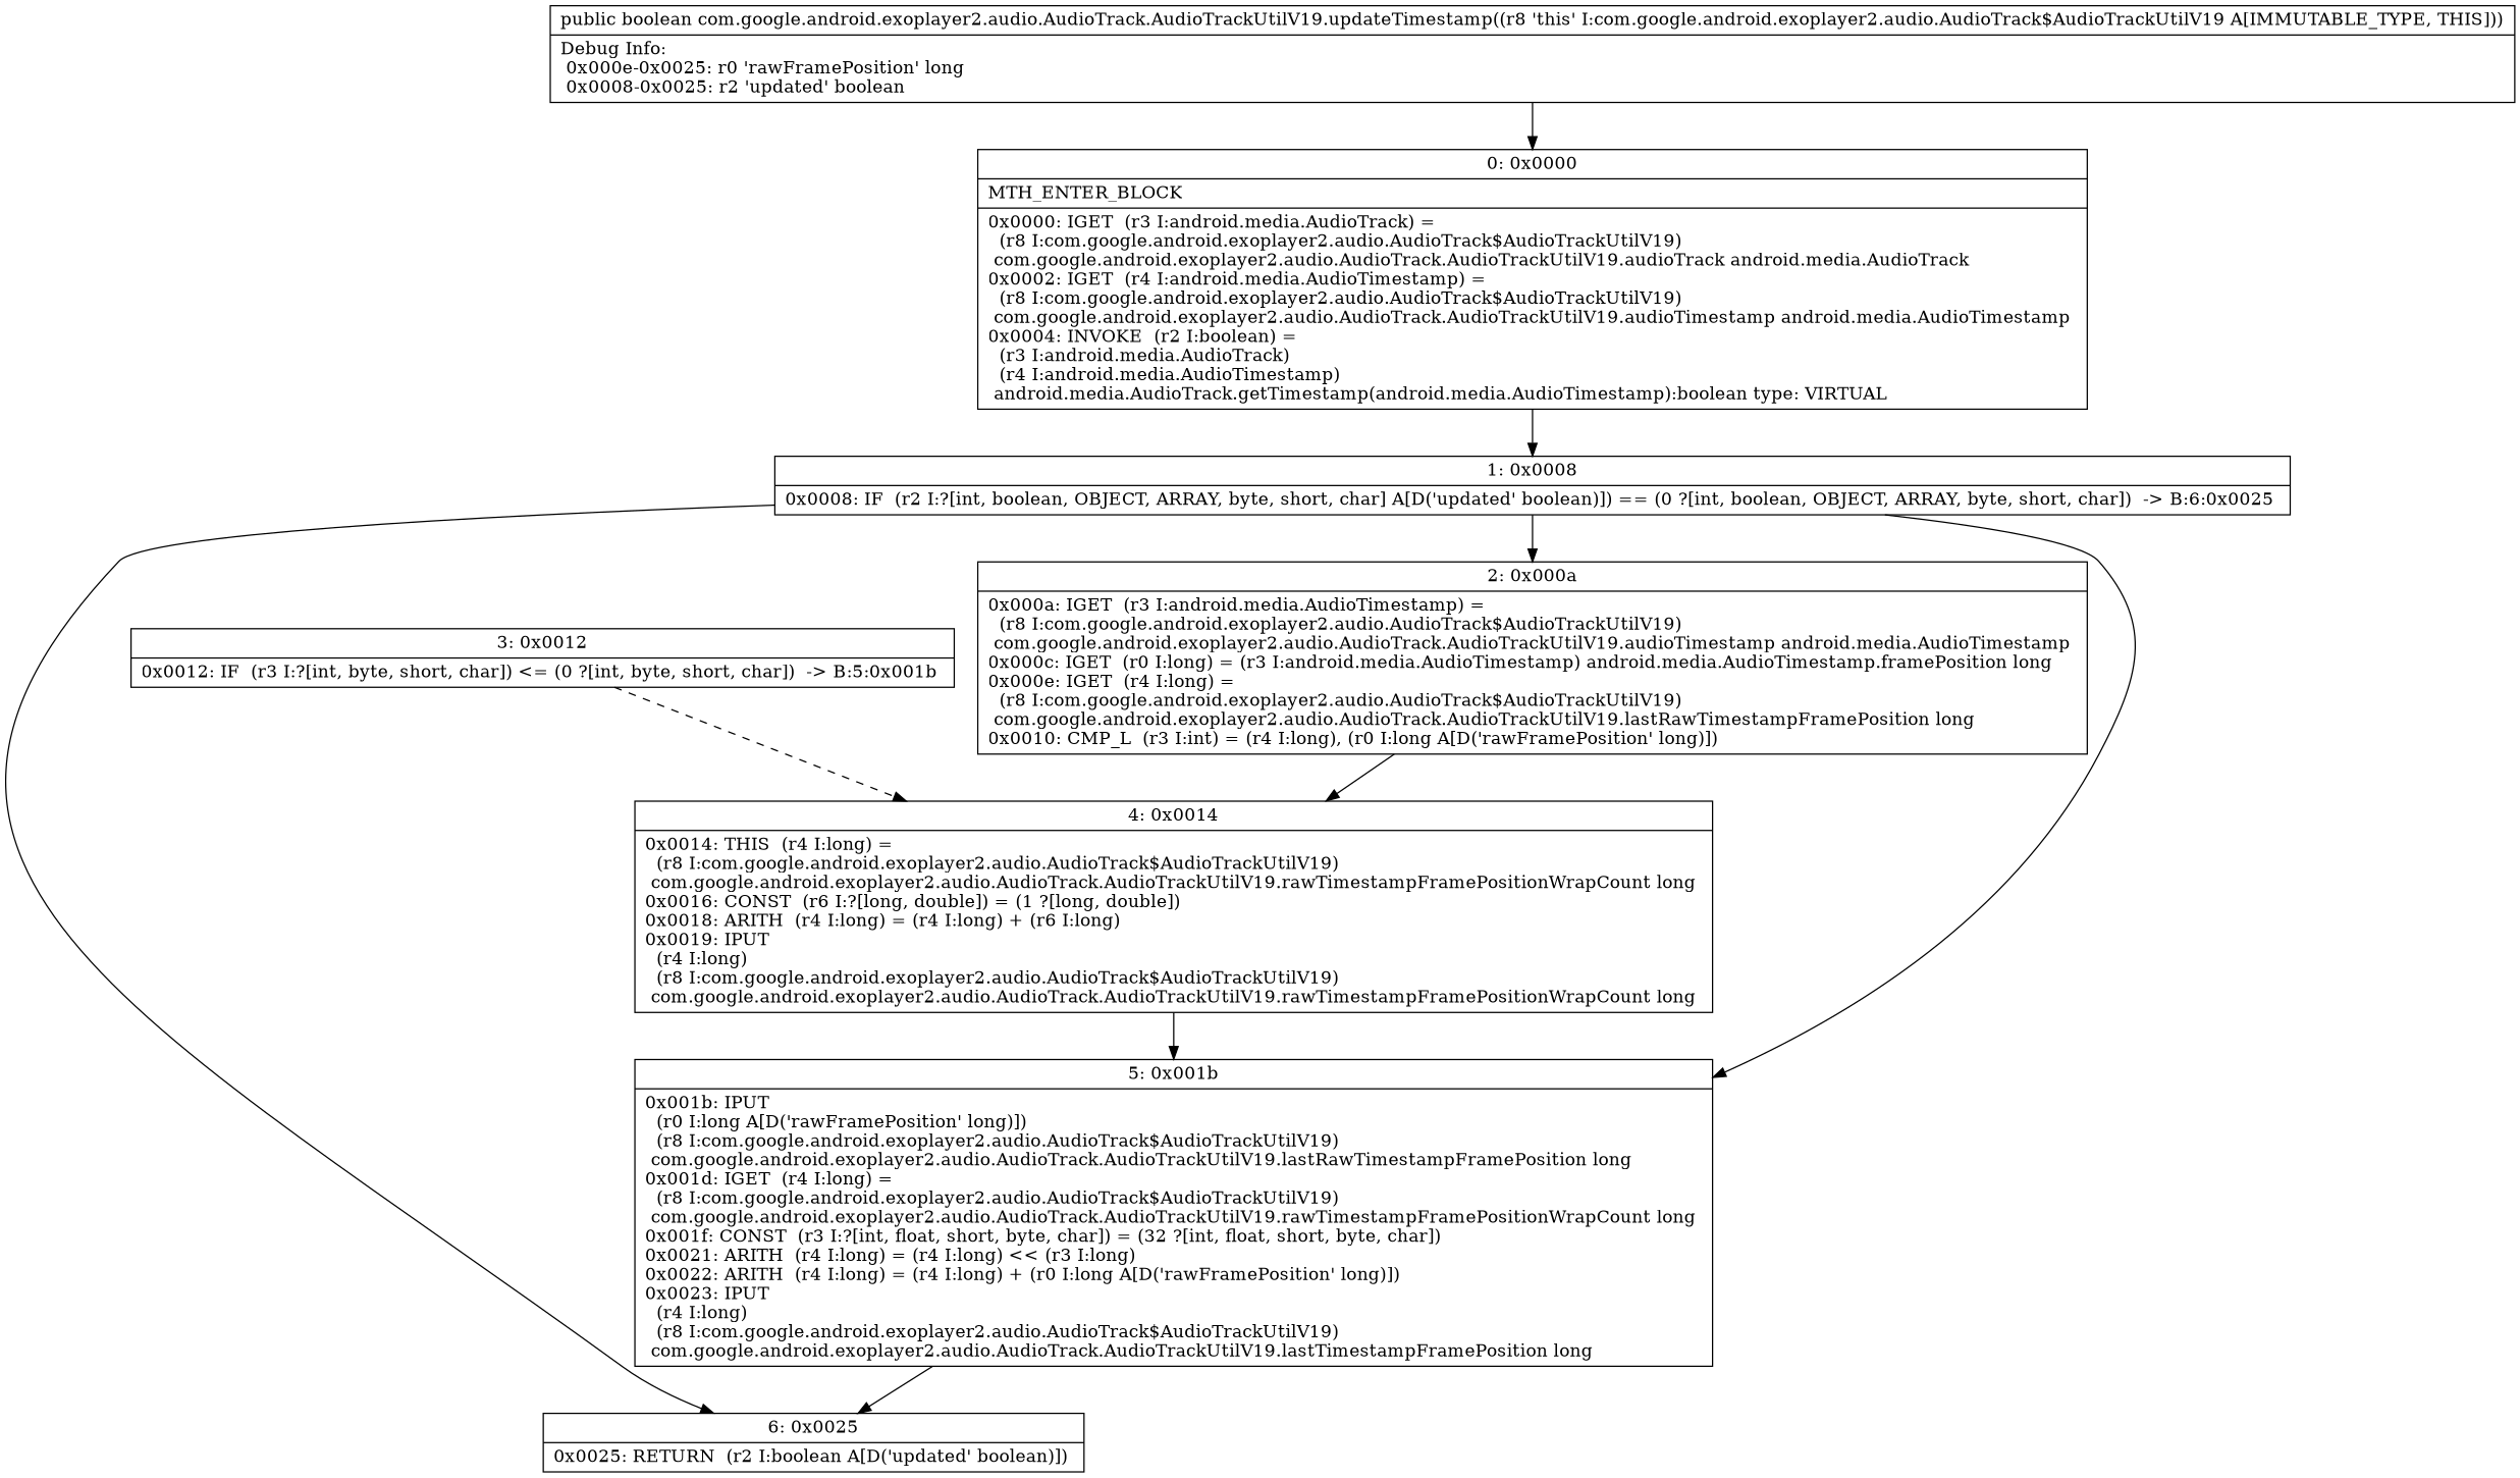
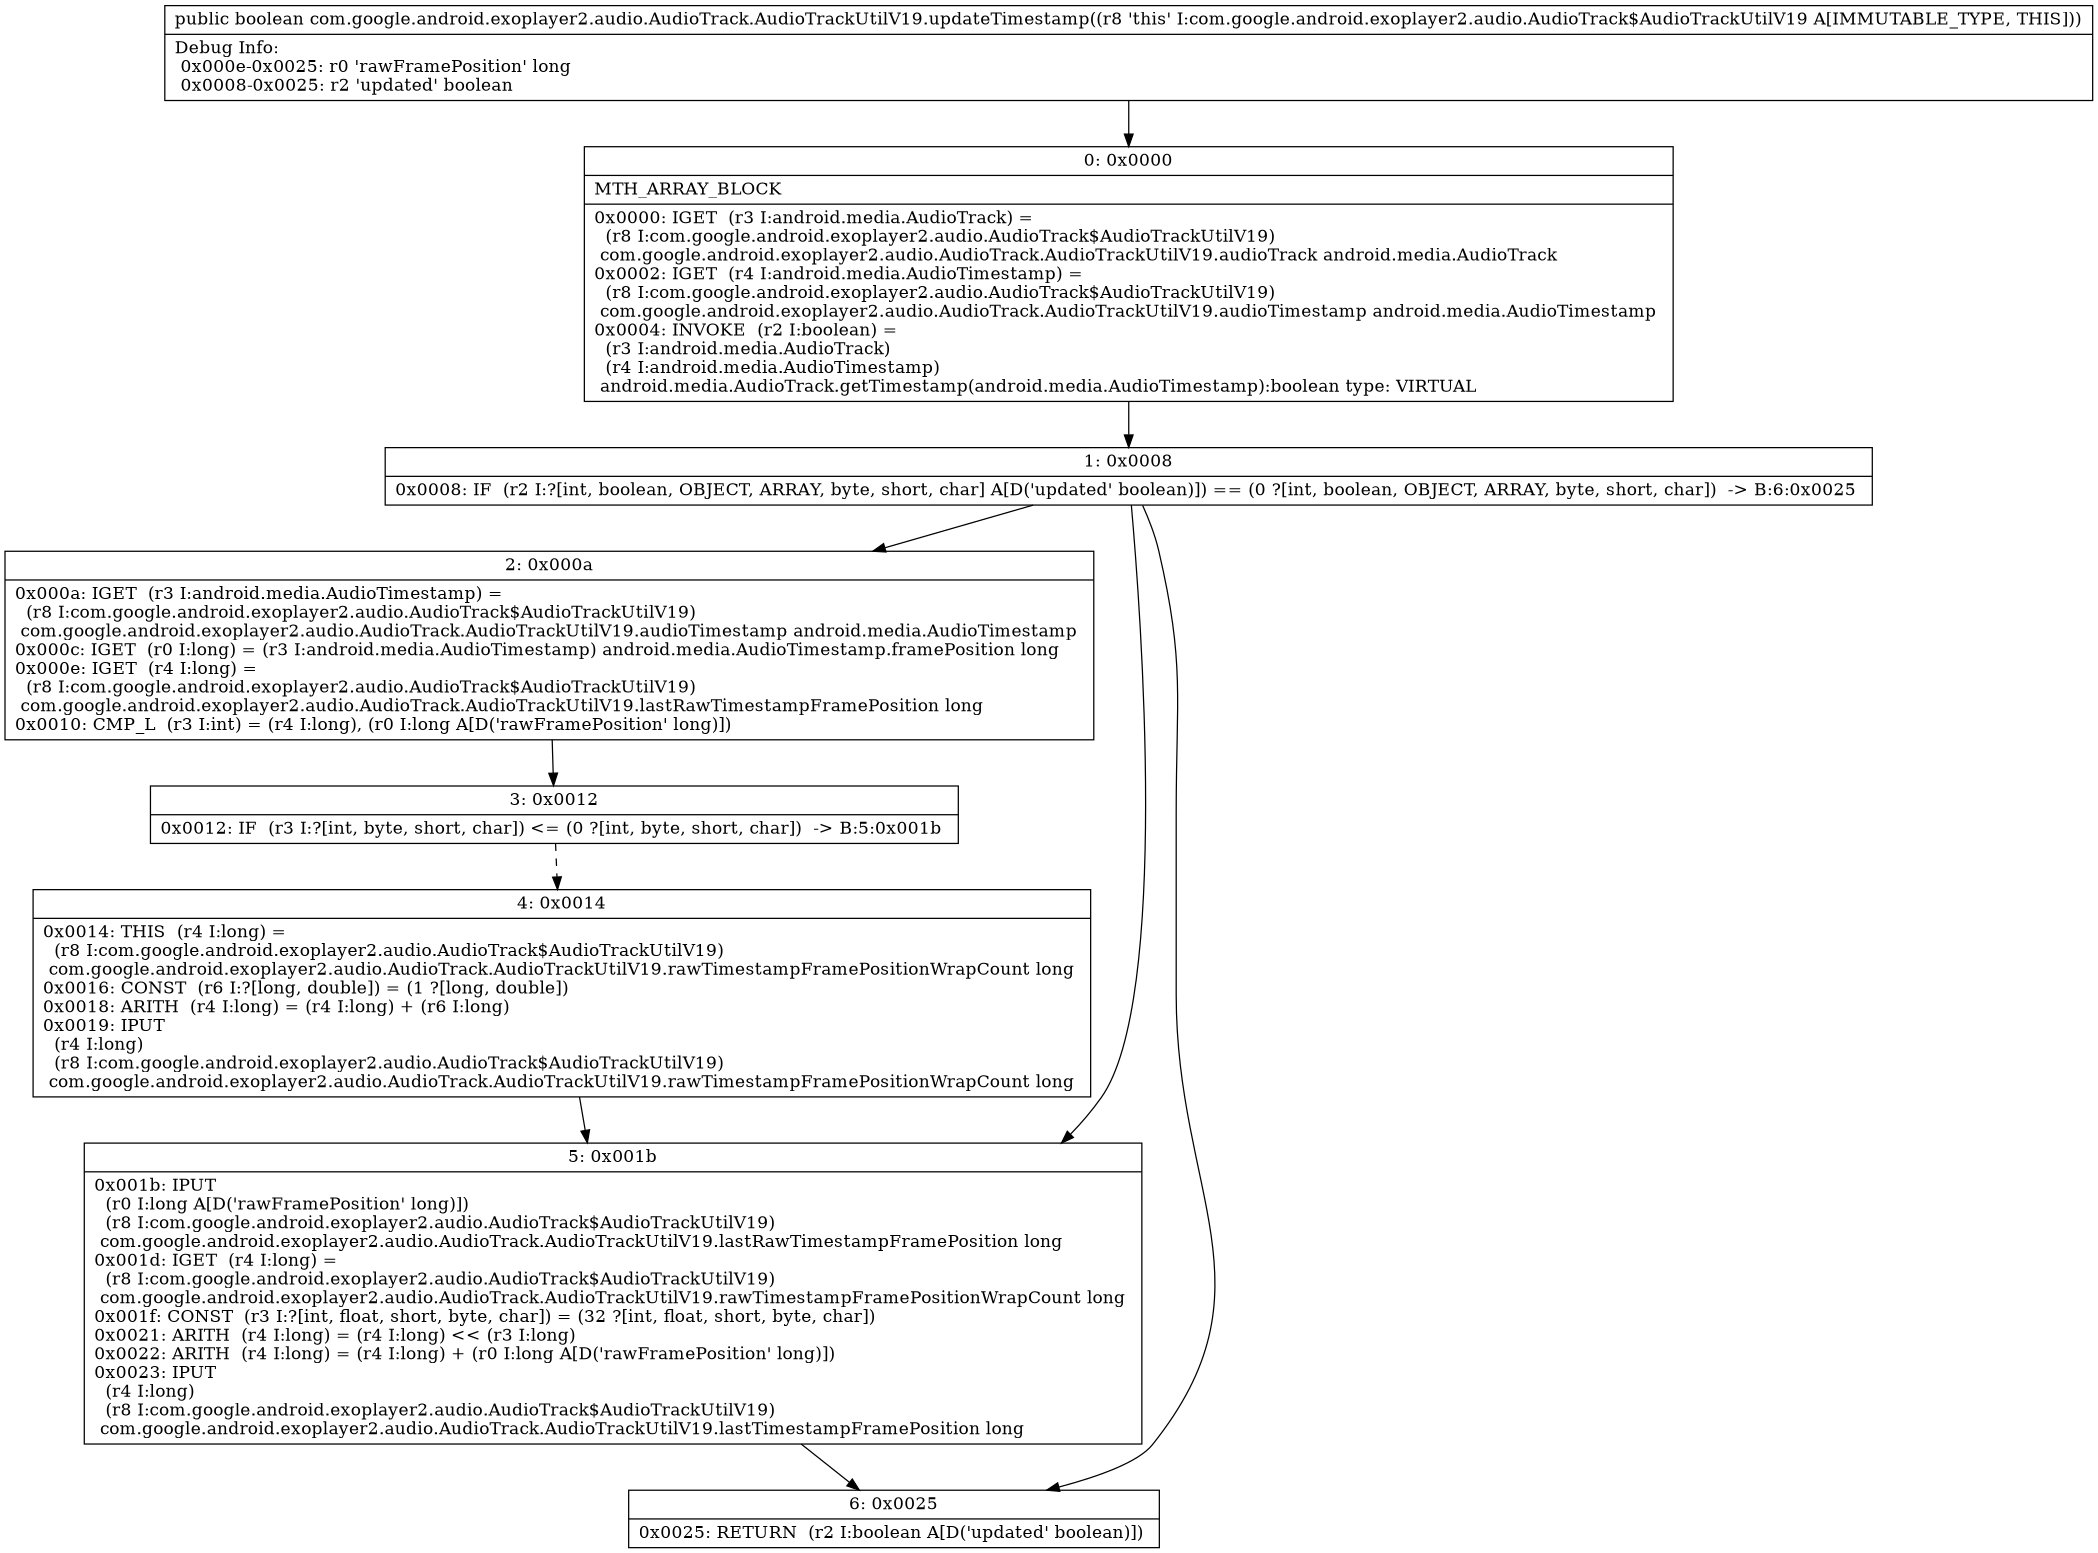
  digraph {
    node [shape=record]
-   n1 [label="{0\:\ 0x0000|MTH_ENTER_BLOCK\l|0x0000: IGET  (r3 I:android.media.AudioTrack) = \l  (r8 I:com.google.android.exoplayer2.audio.AudioTrack$AudioTrackUtilV19)\l com.google.android.exoplayer2.audio.AudioTrack.AudioTrackUtilV19.audioTrack android.media.AudioTrack \l0x0002: IGET  (r4 I:android.media.AudioTimestamp) = \l  (r8 I:com.google.android.exoplayer2.audio.AudioTrack$AudioTrackUtilV19)\l com.google.android.exoplayer2.audio.AudioTrack.AudioTrackUtilV19.audioTimestamp android.media.AudioTimestamp \l0x0004: INVOKE  (r2 I:boolean) = \l  (r3 I:android.media.AudioTrack)\l  (r4 I:android.media.AudioTimestamp)\l android.media.AudioTrack.getTimestamp(android.media.AudioTimestamp):boolean type: VIRTUAL \l}"]
+   n1 [label="{0\:\ 0x0000|MTH_ARRAY_BLOCK\l|0x0000: IGET  (r3 I:android.media.AudioTrack) = \l  (r8 I:com.google.android.exoplayer2.audio.AudioTrack$AudioTrackUtilV19)\l com.google.android.exoplayer2.audio.AudioTrack.AudioTrackUtilV19.audioTrack android.media.AudioTrack \l0x0002: IGET  (r4 I:android.media.AudioTimestamp) = \l  (r8 I:com.google.android.exoplayer2.audio.AudioTrack$AudioTrackUtilV19)\l com.google.android.exoplayer2.audio.AudioTrack.AudioTrackUtilV19.audioTimestamp android.media.AudioTimestamp \l0x0004: INVOKE  (r2 I:boolean) = \l  (r3 I:android.media.AudioTrack)\l  (r4 I:android.media.AudioTimestamp)\l android.media.AudioTrack.getTimestamp(android.media.AudioTimestamp):boolean type: VIRTUAL \l}"]
    n2 [label="{1\:\ 0x0008|0x0008: IF  (r2 I:?[int, boolean, OBJECT, ARRAY, byte, short, char] A[D('updated' boolean)]) == (0 ?[int, boolean, OBJECT, ARRAY, byte, short, char])  \-\> B:6:0x0025 \l}"]
    n3 [label="{2\:\ 0x000a|0x000a: IGET  (r3 I:android.media.AudioTimestamp) = \l  (r8 I:com.google.android.exoplayer2.audio.AudioTrack$AudioTrackUtilV19)\l com.google.android.exoplayer2.audio.AudioTrack.AudioTrackUtilV19.audioTimestamp android.media.AudioTimestamp \l0x000c: IGET  (r0 I:long) = (r3 I:android.media.AudioTimestamp) android.media.AudioTimestamp.framePosition long \l0x000e: IGET  (r4 I:long) = \l  (r8 I:com.google.android.exoplayer2.audio.AudioTrack$AudioTrackUtilV19)\l com.google.android.exoplayer2.audio.AudioTrack.AudioTrackUtilV19.lastRawTimestampFramePosition long \l0x0010: CMP_L  (r3 I:int) = (r4 I:long), (r0 I:long A[D('rawFramePosition' long)]) \l}"]
    n4 [label="{6\:\ 0x0025|0x0025: RETURN  (r2 I:boolean A[D('updated' boolean)]) \l}"]
    n5 [label="{5\:\ 0x001b|0x001b: IPUT  \l  (r0 I:long A[D('rawFramePosition' long)])\l  (r8 I:com.google.android.exoplayer2.audio.AudioTrack$AudioTrackUtilV19)\l com.google.android.exoplayer2.audio.AudioTrack.AudioTrackUtilV19.lastRawTimestampFramePosition long \l0x001d: IGET  (r4 I:long) = \l  (r8 I:com.google.android.exoplayer2.audio.AudioTrack$AudioTrackUtilV19)\l com.google.android.exoplayer2.audio.AudioTrack.AudioTrackUtilV19.rawTimestampFramePositionWrapCount long \l0x001f: CONST  (r3 I:?[int, float, short, byte, char]) = (32 ?[int, float, short, byte, char]) \l0x0021: ARITH  (r4 I:long) = (r4 I:long) \<\< (r3 I:long) \l0x0022: ARITH  (r4 I:long) = (r4 I:long) + (r0 I:long A[D('rawFramePosition' long)]) \l0x0023: IPUT  \l  (r4 I:long)\l  (r8 I:com.google.android.exoplayer2.audio.AudioTrack$AudioTrackUtilV19)\l com.google.android.exoplayer2.audio.AudioTrack.AudioTrackUtilV19.lastTimestampFramePosition long \l}"]
    n6 [label="{3\:\ 0x0012|0x0012: IF  (r3 I:?[int, byte, short, char]) \<= (0 ?[int, byte, short, char])  \-\> B:5:0x001b \l}"]
    n7 [label="{4\:\ 0x0014|0x0014: THIS  (r4 I:long) = \l  (r8 I:com.google.android.exoplayer2.audio.AudioTrack$AudioTrackUtilV19)\l com.google.android.exoplayer2.audio.AudioTrack.AudioTrackUtilV19.rawTimestampFramePositionWrapCount long \l0x0016: CONST  (r6 I:?[long, double]) = (1 ?[long, double]) \l0x0018: ARITH  (r4 I:long) = (r4 I:long) + (r6 I:long) \l0x0019: IPUT  \l  (r4 I:long)\l  (r8 I:com.google.android.exoplayer2.audio.AudioTrack$AudioTrackUtilV19)\l com.google.android.exoplayer2.audio.AudioTrack.AudioTrackUtilV19.rawTimestampFramePositionWrapCount long \l}"]
    n8 [label="{public boolean com.google.android.exoplayer2.audio.AudioTrack.AudioTrackUtilV19.updateTimestamp((r8 'this' I:com.google.android.exoplayer2.audio.AudioTrack$AudioTrackUtilV19 A[IMMUTABLE_TYPE, THIS]))  | Debug Info:\l  0x000e\-0x0025: r0 'rawFramePosition' long\l  0x0008\-0x0025: r2 'updated' boolean\l}"]
    n1 -> n2
    n2 -> n3 [style=solid]
    n2 -> n4
    n2 -> n5
-   n3 -> n7
+   n3 -> n6
    n5 -> n4
    n6 -> n7 [style=dashed]
    n7 -> n5
    n8 -> n1
  }
